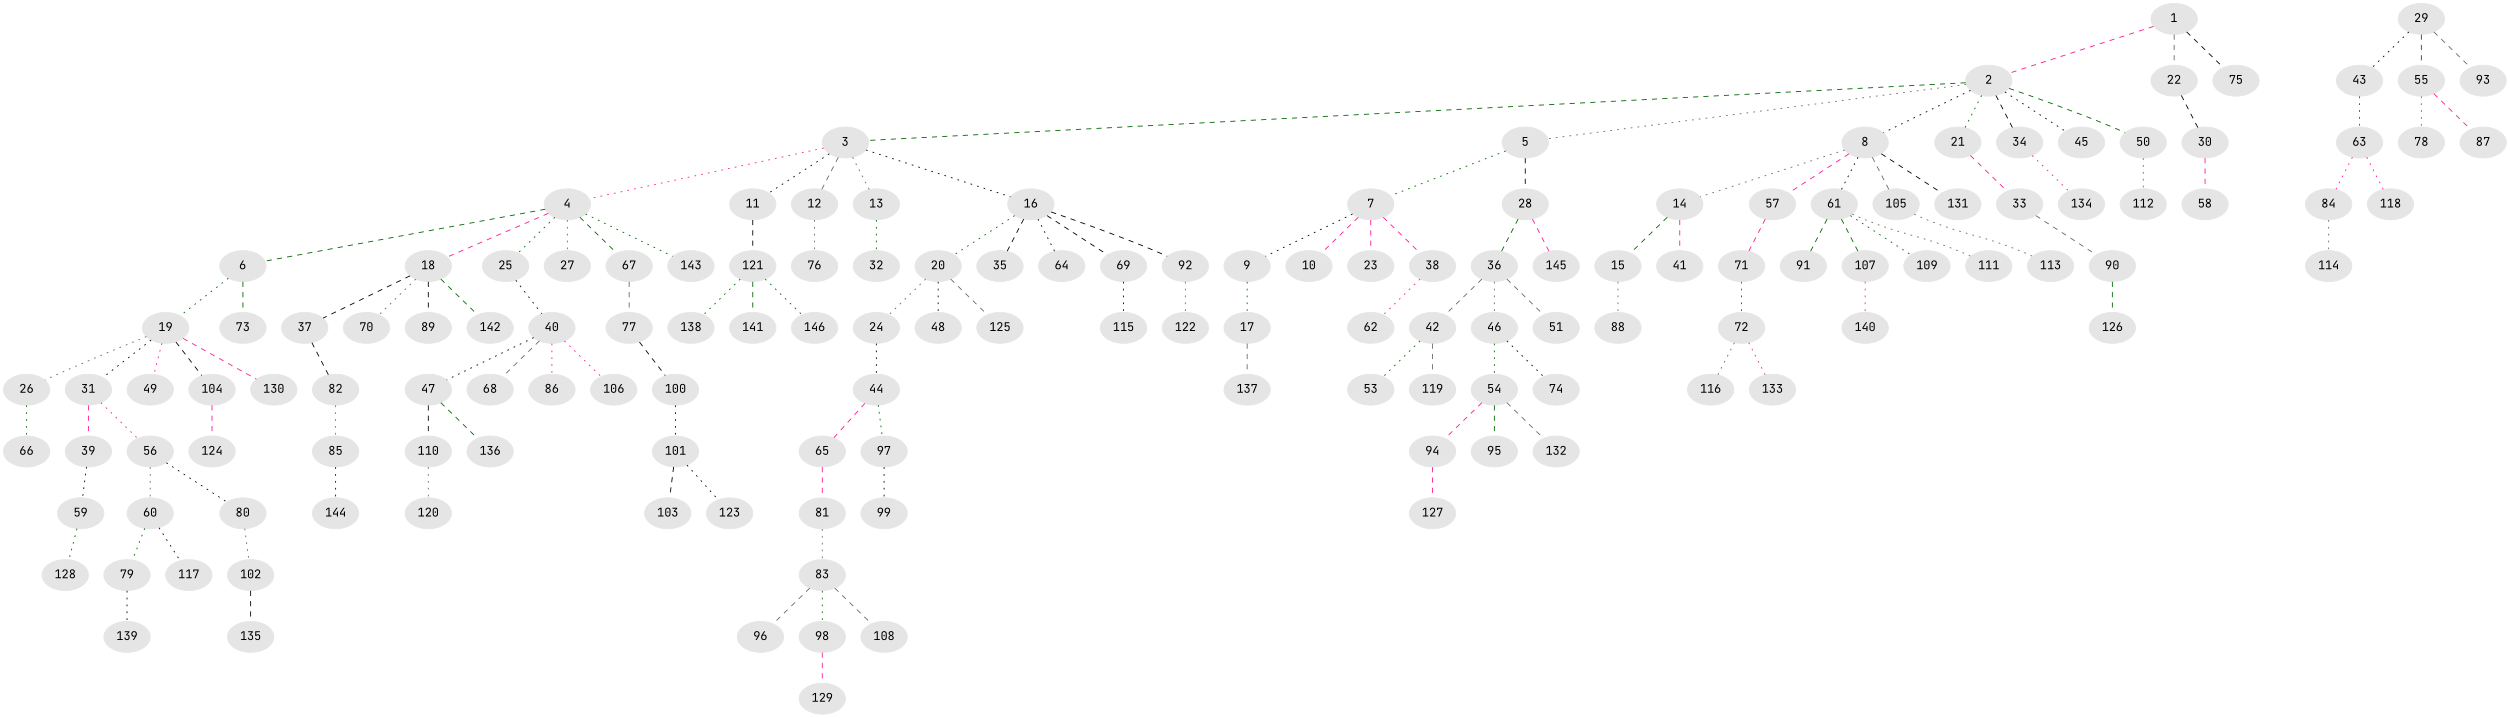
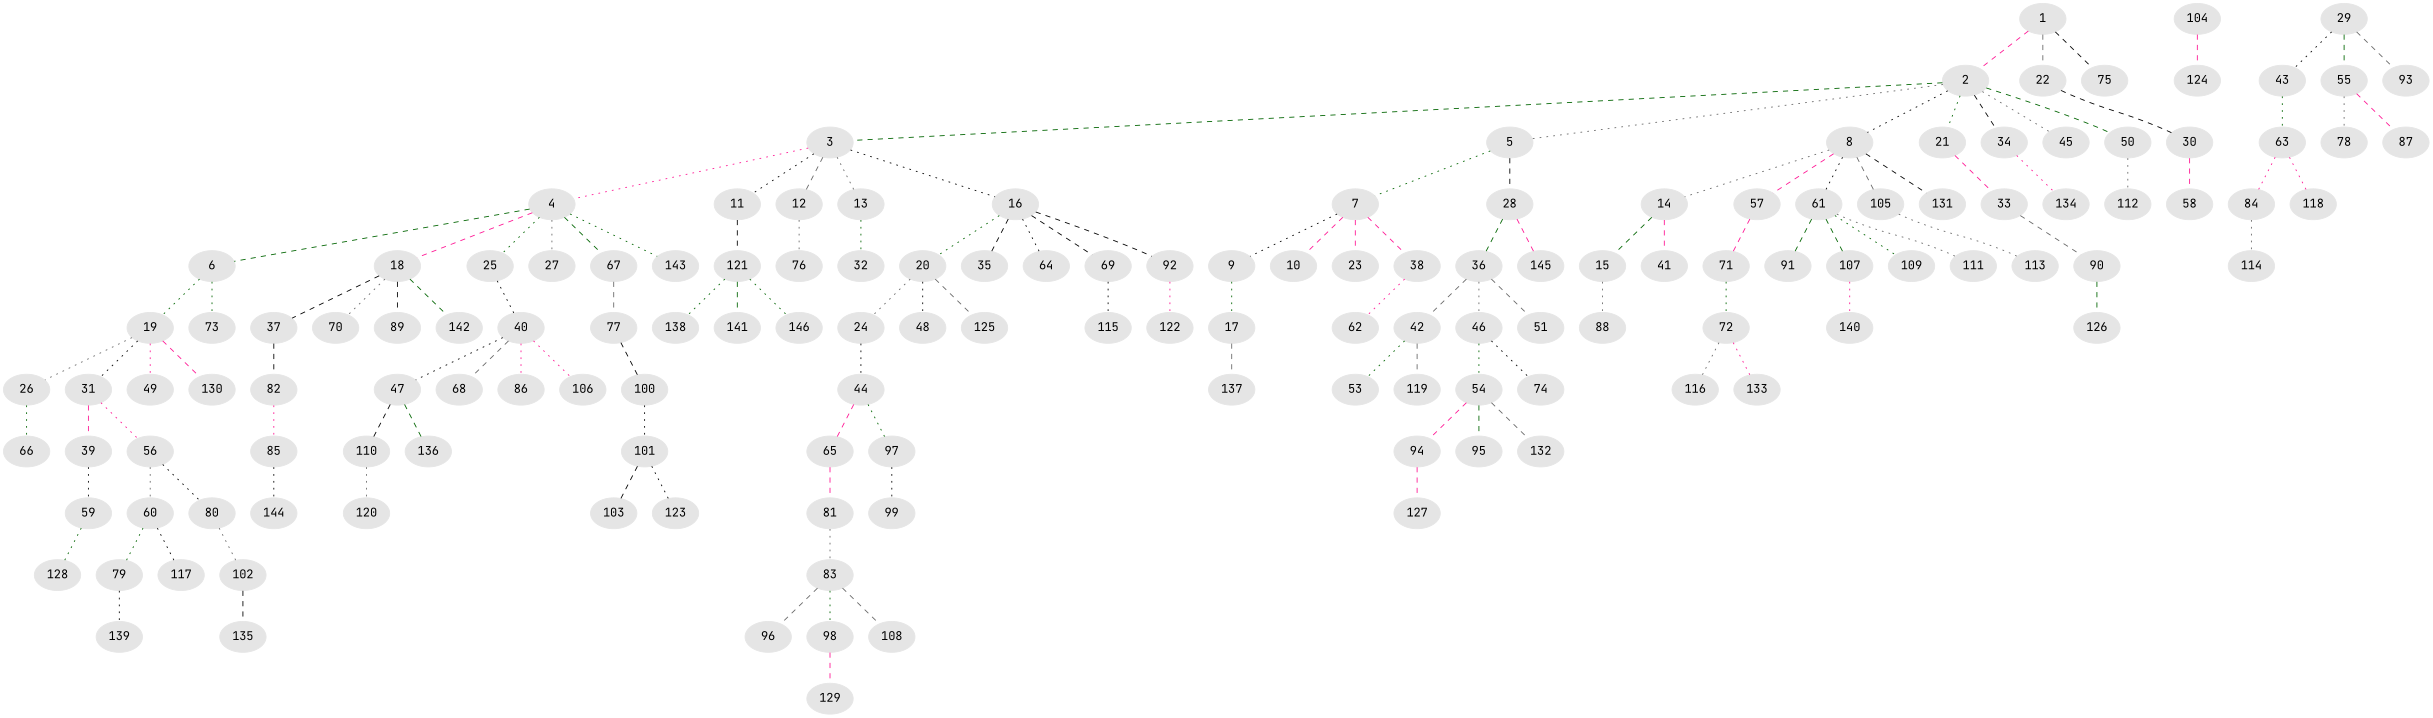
  graph {
    fontname="JetBrains Mono"
    node [color=gray90 fontname="JetBrains Mono" style=filled]
    edge [color=black fontname="JetBrains Mono" style=dotted]
    1
    2
    22
    75
    3
    5
    8
    21
    34
    45
    50
    30
    4
    11
    12
    13
    16
    7
    28
    14
    57
    61
    105
    131
    33
    134
    112
    6
    18
    25
    27
    67
    143
    121
    76
    32
    20
    35
    64
    69
    92
    19
    73
    37
    70
    89
    142
    40
    77
    9
    10
    23
    38
    36
    145
    26
    31
    49
    104
    130
    17
    62
    15
    41
    71
    91
    107
    109
    111
    113
    137
    138
    141
    146
    88
    24
    48
    125
    115
    122
    82
    66
    39
    56
    124
    44
    90
    58
    65
    97
    29
    43
    55
    93
    47
    68
    86
    106
    42
    46
    51
    63
    78
    87
    59
    60
    80
    126
    53
    119
    54
    74
    85
    128
    110
    136
    84
    118
    81
    99
    94
    95
    132
    120
    127
    79
    117
    102
    72
    139
    140
    114
    83
    100
    116
    133
    101
    135
    96
    98
    108
    144
    129
    103
    123
    1 -- 2 [color=deeppink style=dashed]
    1 -- 22 [color=gray40 style=dashed]
    1 -- 75 [style=dashed]
    2 -- 3 [color=darkgreen style=dashed]
    2 -- 5 [color=gray40]
    2 -- 8
    2 -- 21 [color=darkgreen]
    2 -- 34 [style=dashed]
-   2 -- 45
+   2 -- 45 [color=gray40]
    2 -- 50 [color=darkgreen style=dashed]
    22 -- 30 [style=dashed]
    3 -- 4 [color=deeppink]
    3 -- 11
    3 -- 12 [color=gray40 style=dashed]
    3 -- 13 [color=gray40]
    3 -- 16
    5 -- 7 [color=darkgreen]
    5 -- 28 [style=dashed]
    8 -- 14 [color=gray40]
    8 -- 57 [color=deeppink style=dashed]
    8 -- 61
    8 -- 105 [color=gray40 style=dashed]
    8 -- 131 [style=dashed]
    21 -- 33 [color=deeppink style=dashed]
    34 -- 134 [color=deeppink]
    50 -- 112 [color=gray40]
    30 -- 58 [color=deeppink style=dashed]
    4 -- 6 [color=darkgreen style=dashed]
    4 -- 18 [color=deeppink style=dashed]
    4 -- 25 [color=darkgreen]
    4 -- 27 [color=gray40]
    4 -- 67 [color=darkgreen style=dashed]
    4 -- 143 [color=darkgreen]
    11 -- 121 [style=dashed]
    12 -- 76 [color=gray40]
    13 -- 32 [color=darkgreen]
    16 -- 20 [color=darkgreen]
    16 -- 35 [style=dashed]
    16 -- 64
    16 -- 69 [style=dashed]
    16 -- 92 [style=dashed]
    7 -- 9
    7 -- 10 [color=deeppink style=dashed]
    7 -- 23 [color=deeppink style=dashed]
    7 -- 38 [color=deeppink style=dashed]
    28 -- 36 [color=darkgreen style=dashed]
    28 -- 145 [color=deeppink style=dashed]
    14 -- 15 [color=darkgreen style=dashed]
    14 -- 41 [color=deeppink style=dashed]
    57 -- 71 [color=deeppink style=dashed]
    61 -- 91 [color=darkgreen style=dashed]
    61 -- 107 [color=darkgreen style=dashed]
    61 -- 109 [color=darkgreen]
    61 -- 111 [color=gray40]
    105 -- 113 [color=gray40]
    33 -- 90 [color=gray40 style=dashed]
    6 -- 19 [color=darkgreen]
-   6 -- 73 [color=darkgreen style=dashed]
+   6 -- 73 [color=darkgreen]
    18 -- 37 [style=dashed]
    18 -- 70 [color=gray40]
    18 -- 89 [style=dashed]
    18 -- 142 [color=darkgreen style=dashed]
    25 -- 40
    67 -- 77 [color=gray40 style=dashed]
    121 -- 138 [color=darkgreen]
    121 -- 141 [color=darkgreen style=dashed]
    121 -- 146 [color=darkgreen]
    20 -- 24 [color=gray40]
    20 -- 48
    20 -- 125 [color=gray40 style=dashed]
    69 -- 115
    92 -- 122 [color=deeppink]
    19 -- 26 [color=gray40]
    19 -- 31
    19 -- 49 [color=deeppink]
-   19 -- 104 [style=dashed]
    19 -- 130 [color=deeppink style=dashed]
    37 -- 82 [style=dashed]
    40 -- 47
    40 -- 68 [color=gray40 style=dashed]
    40 -- 86 [color=deeppink]
    40 -- 106 [color=deeppink]
    77 -- 100 [style=dashed]
    9 -- 17 [color=darkgreen]
    38 -- 62 [color=deeppink]
    36 -- 42 [color=gray40 style=dashed]
    36 -- 46 [color=gray40]
    36 -- 51 [color=gray40 style=dashed]
    26 -- 66 [color=darkgreen]
    31 -- 39 [color=deeppink style=dashed]
    31 -- 56 [color=deeppink]
    104 -- 124 [color=deeppink style=dashed]
    17 -- 137 [color=gray40 style=dashed]
    15 -- 88 [color=gray40]
    71 -- 72 [color=darkgreen]
    107 -- 140 [color=deeppink]
    24 -- 44
    82 -- 85 [color=deeppink]
    39 -- 59
    56 -- 60 [color=gray40]
    56 -- 80
    44 -- 65 [color=deeppink style=dashed]
    44 -- 97 [color=darkgreen]
    90 -- 126 [color=darkgreen style=dashed]
    65 -- 81 [color=deeppink style=dashed]
    97 -- 99
    29 -- 43
    29 -- 55 [color=darkgreen style=dashed]
    29 -- 93 [color=gray40 style=dashed]
    43 -- 63 [color=darkgreen]
    55 -- 78 [color=gray40]
    55 -- 87 [color=deeppink style=dashed]
    47 -- 110 [style=dashed]
    47 -- 136 [color=darkgreen style=dashed]
    42 -- 53 [color=darkgreen]
    42 -- 119 [color=gray40 style=dashed]
    46 -- 54 [color=darkgreen]
    46 -- 74
    63 -- 84 [color=deeppink]
    63 -- 118 [color=deeppink]
    59 -- 128 [color=darkgreen]
    60 -- 79 [color=darkgreen]
    60 -- 117
    80 -- 102 [color=gray40]
    54 -- 94 [color=deeppink style=dashed]
    54 -- 95 [color=darkgreen style=dashed]
    54 -- 132 [color=gray40 style=dashed]
    85 -- 144
    110 -- 120 [color=gray40]
    84 -- 114 [color=gray40]
    81 -- 83 [color=gray40]
    94 -- 127 [color=deeppink style=dashed]
    79 -- 139
    102 -- 135 [style=dashed]
    72 -- 116 [color=gray40]
    72 -- 133 [color=deeppink]
    83 -- 96 [color=gray40 style=dashed]
    83 -- 98 [color=darkgreen]
    83 -- 108 [color=gray40 style=dashed]
    100 -- 101
    101 -- 103 [style=dashed]
    101 -- 123
    98 -- 129 [color=deeppink style=dashed]
  }
